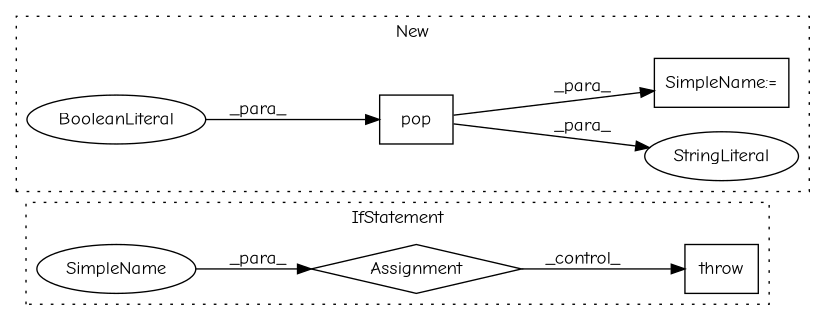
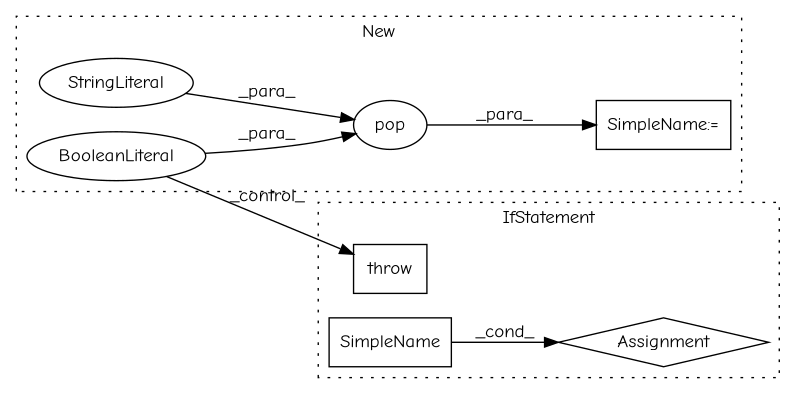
  digraph {
    fontname="Comic Neue"
    rankdir=LR
    node [fontname="Comic Neue" shape=box]
    edge [fontname="Comic Neue"]
    n1 [a=53 l=6 label=throw s=2675]
    n2 [a=25 l="4,2" label=Assignment s="2605,2665" shape=diamond]
-   n3 [a=42 label=SimpleName shape=ellipse]
-   n4 [a=32 l="4,1" label=pop s="2797,2817"]
+   n3 [a=42 label=SimpleName]
+   n4 [a=32 l="4,1" label=pop s="2797,2817" shape=ellipse]
    n5 [a=45 l=10 label=StringLiteral s=2801 shape=ellipse]
    n6 [a=7 l=1 label="SimpleName:=" s=2789]
    n7 [a=9 l=5 label=BooleanLiteral s=2812 shape=ellipse]
    subgraph cluster_1 {
      label=IfStatement
      style=dotted
      n1
      n2
      n3
    }
    subgraph cluster_2 {
      label=New
      style=dotted
      n4
      n5
      n6
      n7
    }
-   n2 -> n1 [label=_control_]
-   n3 -> n2 [label=_para_]
+   n7 -> n1 [label=_control_]
+   n3 -> n2 [label=_cond_]
    n4 -> n6 [label=_para_]
-   n4 -> n5 [label=_para_]
+   n5 -> n4 [label=_para_]
    n7 -> n4 [label=_para_]
  }
